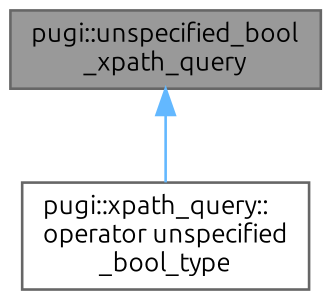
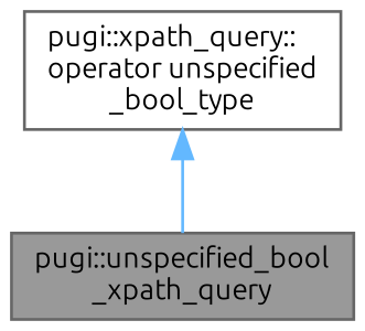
  digraph {
    rankdir=TB
    fontname=Ubuntu
    node [fontname=Ubuntu fontsize=10 shape=box style=filled]
    n1 [color=gray40 fillcolor=grey60 fontcolor=black height=0.2 label="pugi::unspecified_bool\l_xpath_query" width=0.4]
    n2 [color=grey40 fillcolor=white height=0.2 label="pugi::xpath_query::\loperator unspecified\l_bool_type" width=0.4]
-   n1 -> n2 [color=steelblue1 dir=back fontname=Ubuntu fontsize=10 labelfontname=Helvetica labelfontsize=10 style=solid]
+   n2 -> n1 [color=steelblue1 dir=back fontname=Ubuntu fontsize=10 labelfontname=Helvetica labelfontsize=10 style=solid]
  }
